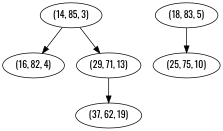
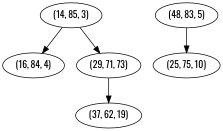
  digraph {
    fontname=Oswald
    node [fontname=Oswald]
    edge [fontname=Oswald]
    "(14, 85, 3)"
-   "(16, 84, 4)" [label="(16, 82, 4)"]
-   "(29, 71, 13)"
-   "(18, 83, 5)"
+   "(16, 84, 4)"
+   "(29, 71, 13)" [label="(29, 71, 73)"]
+   "(18, 83, 5)" [label="(48, 83, 5)"]
    "(25, 75, 10)"
    "(37, 62, 19)"
    "(14, 85, 3)" -> "(16, 84, 4)"
    "(14, 85, 3)" -> "(29, 71, 13)"
    "(29, 71, 13)" -> "(37, 62, 19)"
    "(18, 83, 5)" -> "(25, 75, 10)"
  }
